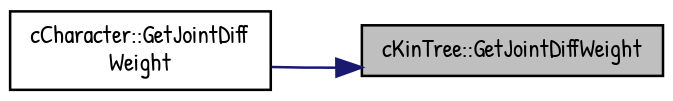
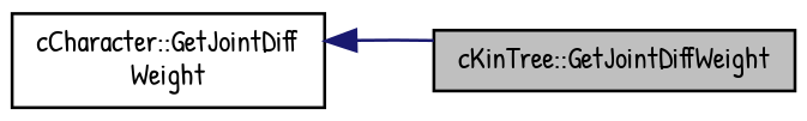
  digraph {
    rankdir=RL
    fontname="Patrick Hand"
    node [color=black fontname="Patrick Hand" fontsize=10 shape=record style=filled]
    n1 [fillcolor=grey75 fontcolor=black height=0.2 label="cKinTree::GetJointDiffWeight" width=0.4]
    n2 [fillcolor=white height=0.2 label="cCharacter::GetJointDiff\lWeight" width=0.4]
-   n1 -> n2 [color=midnightblue dir=back fontname="Patrick Hand" fontsize=10 labelfontname=Helvetica labelfontsize=10 style=solid]
+   n2 -> n1 [color=midnightblue dir=back fontname="Patrick Hand" fontsize=10 labelfontname=Helvetica labelfontsize=10 style=solid]
  }
